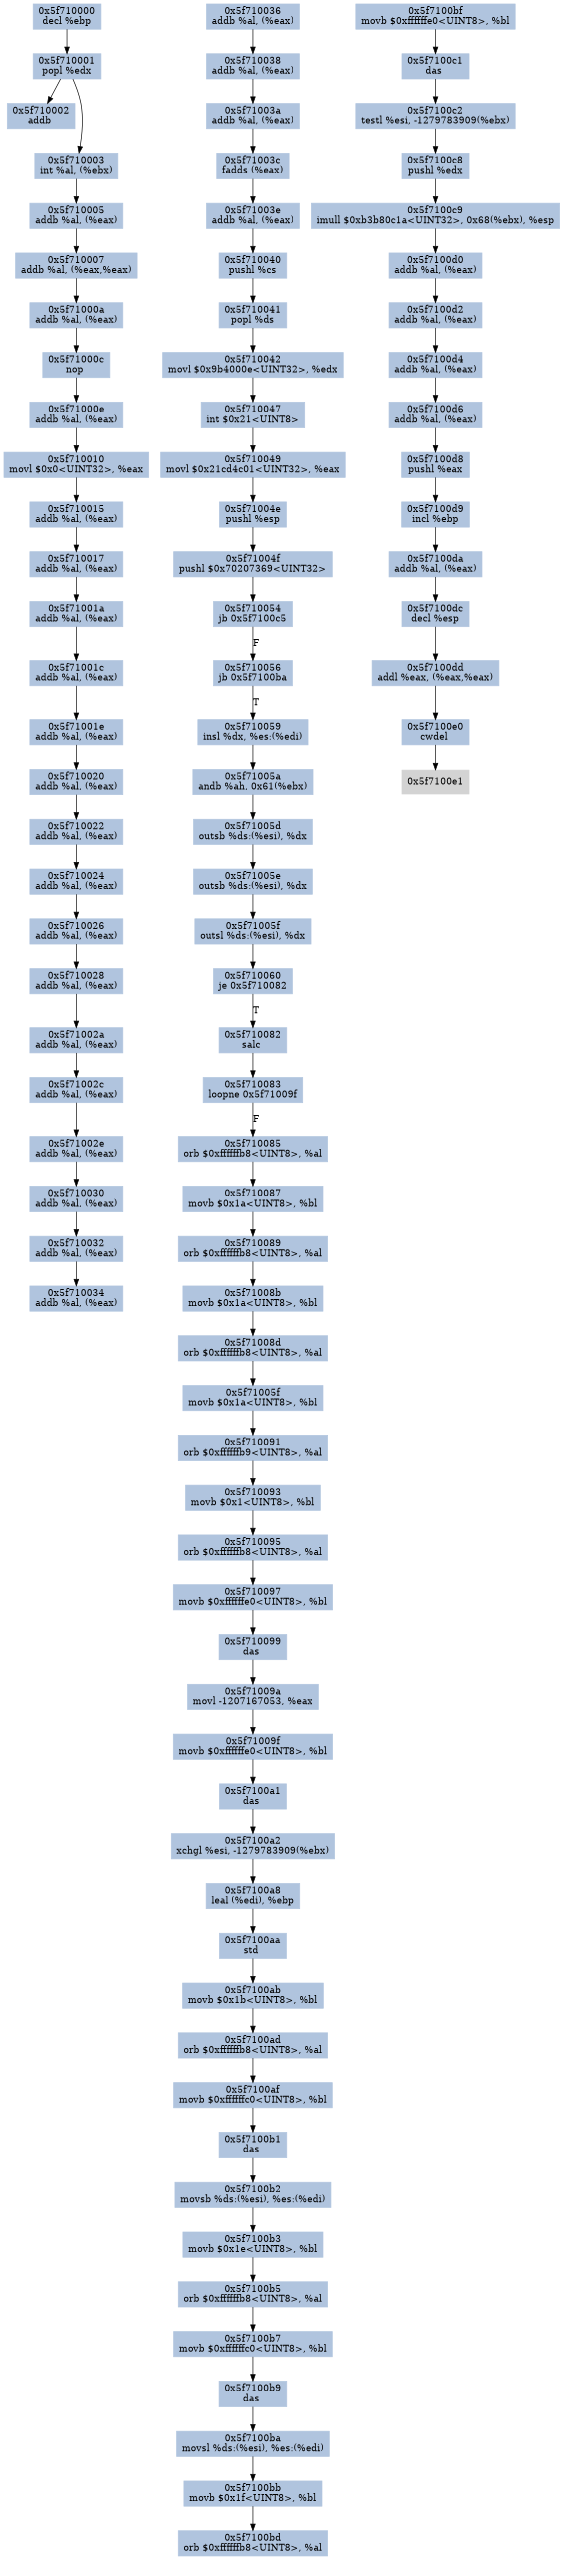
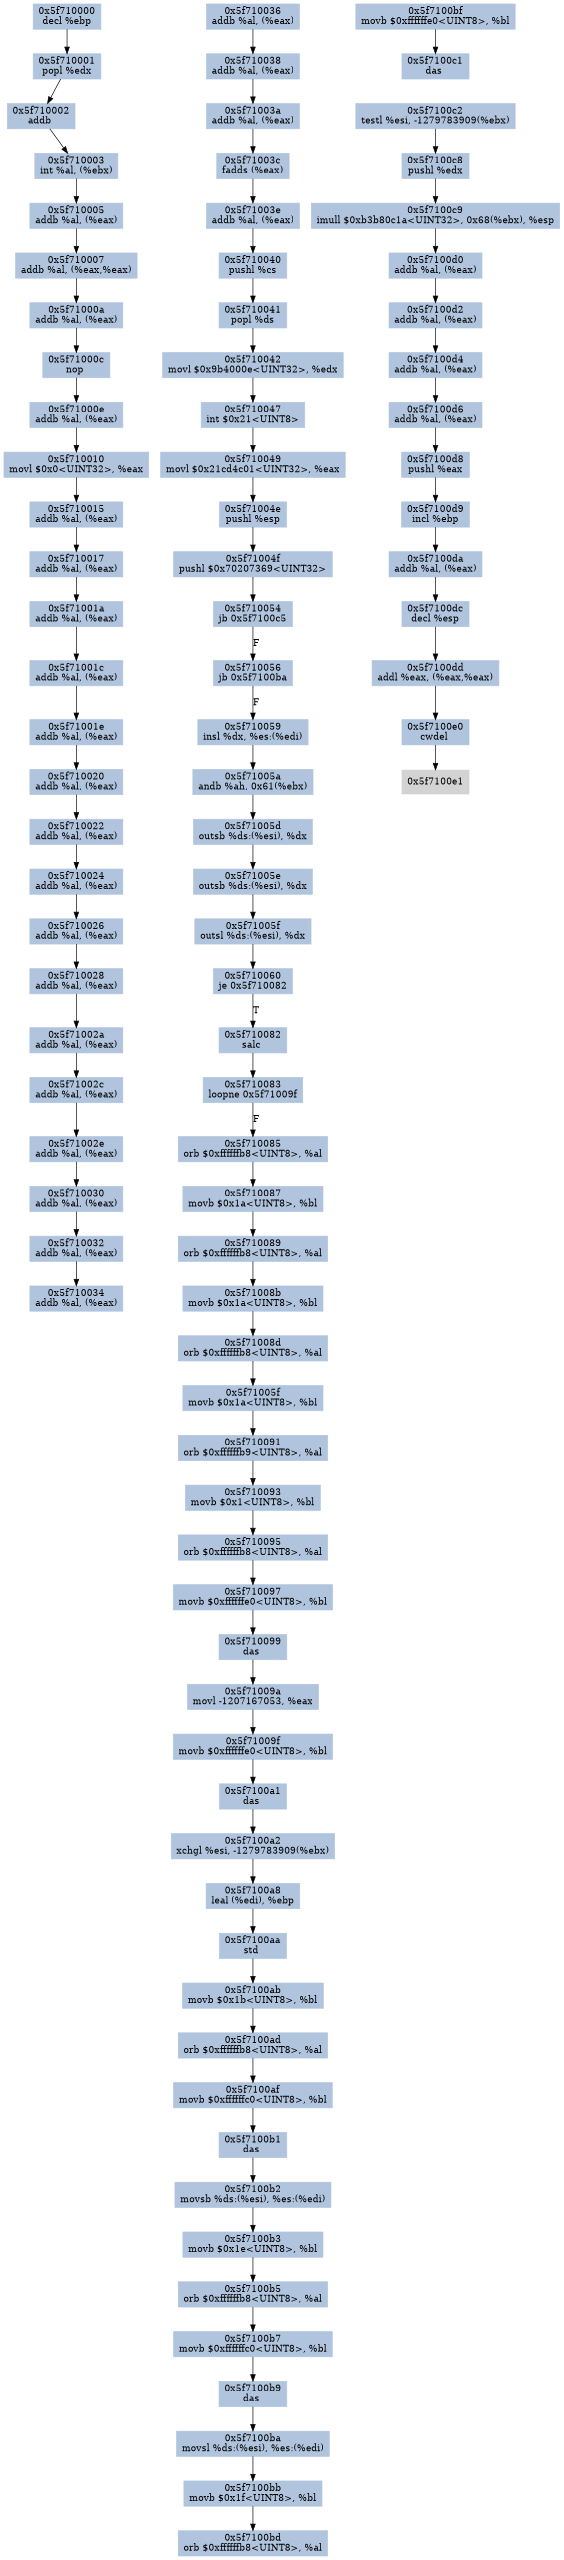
  digraph {
    node [color=lightsteelblue fillcolor=lightsteelblue shape=rectangle style=filled]
    edge [color="#000000"]
    n1 [label="0x5f710000\ndecl %ebp"]
    n2 [label="0x5f710001\npopl %edx"]
    n3 [label="0x5f710002\naddb "]
    n4 [label="0x5f710003\nint %al, (%ebx)"]
    n5 [label="0x5f710005\naddb %al, (%eax)"]
    n6 [label="0x5f710007\naddb %al, (%eax,%eax)"]
    n7 [label="0x5f71000a\naddb %al, (%eax)"]
    n8 [label="0x5f71000c\nnop "]
    n9 [label="0x5f71000e\naddb %al, (%eax)"]
    n10 [label="0x5f710010\nmovl $0x0<UINT32>, %eax"]
    n11 [label="0x5f710015\naddb %al, (%eax)"]
    n12 [label="0x5f710017\naddb %al, (%eax)"]
    n13 [label="0x5f71001a\naddb %al, (%eax)"]
    n14 [label="0x5f71001c\naddb %al, (%eax)"]
    n15 [label="0x5f71001e\naddb %al, (%eax)"]
    n16 [label="0x5f710020\naddb %al, (%eax)"]
    n17 [label="0x5f710022\naddb %al, (%eax)"]
    n18 [label="0x5f710024\naddb %al, (%eax)"]
    n19 [label="0x5f710026\naddb %al, (%eax)"]
    n20 [label="0x5f710028\naddb %al, (%eax)"]
    n21 [label="0x5f71002a\naddb %al, (%eax)"]
    n22 [label="0x5f71002c\naddb %al, (%eax)"]
    n23 [label="0x5f71002e\naddb %al, (%eax)"]
    n24 [label="0x5f710030\naddb %al, (%eax)"]
    n25 [label="0x5f710032\naddb %al, (%eax)"]
    n26 [label="0x5f710034\naddb %al, (%eax)"]
    n27 [label="0x5f710036\naddb %al, (%eax)"]
    n28 [label="0x5f710038\naddb %al, (%eax)"]
    n29 [label="0x5f71003a\naddb %al, (%eax)"]
    n30 [label="0x5f71003c\nfadds (%eax)"]
    n31 [label="0x5f71003e\naddb %al, (%eax)"]
    n32 [label="0x5f710040\npushl %cs"]
    n33 [label="0x5f710041\npopl %ds"]
    n34 [label="0x5f710042\nmovl $0x9b4000e<UINT32>, %edx"]
    n35 [label="0x5f710047\nint $0x21<UINT8>"]
    n36 [label="0x5f710049\nmovl $0x21cd4c01<UINT32>, %eax"]
    n37 [label="0x5f71004e\npushl %esp"]
    n38 [label="0x5f71004f\npushl $0x70207369<UINT32>"]
    n39 [label="0x5f710054\njb 0x5f7100c5"]
    n40 [label="0x5f710056\njb 0x5f7100ba"]
    n41 [label="0x5f710059\ninsl %dx, %es:(%edi)"]
    n42 [label="0x5f71005a\nandb %ah, 0x61(%ebx)"]
    n43 [label="0x5f71005d\noutsb %ds:(%esi), %dx"]
    n44 [label="0x5f71005e\noutsb %ds:(%esi), %dx"]
    n45 [label="0x5f71005f\noutsl %ds:(%esi), %dx"]
    n46 [label="0x5f710060\nje 0x5f710082"]
    n47 [label="0x5f710082\nsalc "]
    n48 [label="0x5f710083\nloopne 0x5f71009f"]
    n49 [label="0x5f710085\norb $0xffffffb8<UINT8>, %al"]
    n50 [label="0x5f710087\nmovb $0x1a<UINT8>, %bl"]
    n51 [label="0x5f710089\norb $0xffffffb8<UINT8>, %al"]
    n52 [label="0x5f71008b\nmovb $0x1a<UINT8>, %bl"]
    n53 [label="0x5f71008d\norb $0xffffffb8<UINT8>, %al"]
    n54 [label="0x5f71005f\nmovb $0x1a<UINT8>, %bl"]
    n55 [label="0x5f710091\norb $0xffffffb9<UINT8>, %al"]
    n56 [label="0x5f710093\nmovb $0x1<UINT8>, %bl"]
    n57 [label="0x5f710095\norb $0xffffffb8<UINT8>, %al"]
    n58 [label="0x5f710097\nmovb $0xffffffe0<UINT8>, %bl"]
    n59 [label="0x5f710099\ndas "]
    n60 [label="0x5f71009a\nmovl -1207167053, %eax"]
    n61 [label="0x5f71009f\nmovb $0xffffffe0<UINT8>, %bl"]
    n62 [label="0x5f7100a1\ndas "]
    n63 [label="0x5f7100a2\nxchgl %esi, -1279783909(%ebx)"]
    n64 [label="0x5f7100a8\nleal (%edi), %ebp"]
    n65 [label="0x5f7100aa\nstd "]
    n66 [label="0x5f7100ab\nmovb $0x1b<UINT8>, %bl"]
    n67 [label="0x5f7100ad\norb $0xffffffb8<UINT8>, %al"]
    n68 [label="0x5f7100af\nmovb $0xffffffc0<UINT8>, %bl"]
    n69 [label="0x5f7100b1\ndas "]
    n70 [label="0x5f7100b2\nmovsb %ds:(%esi), %es:(%edi)"]
    n71 [label="0x5f7100b3\nmovb $0x1e<UINT8>, %bl"]
    n72 [label="0x5f7100b5\norb $0xffffffb8<UINT8>, %al"]
    n73 [label="0x5f7100b7\nmovb $0xffffffc0<UINT8>, %bl"]
    n74 [label="0x5f7100b9\ndas "]
    n75 [label="0x5f7100ba\nmovsl %ds:(%esi), %es:(%edi)"]
    n76 [label="0x5f7100bb\nmovb $0x1f<UINT8>, %bl"]
    n77 [label="0x5f7100bd\norb $0xffffffb8<UINT8>, %al"]
    n78 [label="0x5f7100bf\nmovb $0xffffffe0<UINT8>, %bl"]
    n79 [label="0x5f7100c1\ndas "]
    n80 [label="0x5f7100c2\ntestl %esi, -1279783909(%ebx)"]
    n81 [label="0x5f7100c8\npushl %edx"]
    n82 [label="0x5f7100c9\nimull $0xb3b80c1a<UINT32>, 0x68(%ebx), %esp"]
    n83 [label="0x5f7100d0\naddb %al, (%eax)"]
    n84 [label="0x5f7100d2\naddb %al, (%eax)"]
    n85 [label="0x5f7100d4\naddb %al, (%eax)"]
    n86 [label="0x5f7100d6\naddb %al, (%eax)"]
    n87 [label="0x5f7100d8\npushl %eax"]
    n88 [label="0x5f7100d9\nincl %ebp"]
    n89 [label="0x5f7100da\naddb %al, (%eax)"]
    n90 [label="0x5f7100dc\ndecl %esp"]
    n91 [label="0x5f7100dd\naddl %eax, (%eax,%eax)"]
    n92 [label="0x5f7100e0\ncwdel "]
    n93 [color=lightgrey fillcolor=lightgrey label="0x5f7100e1"]
    n1 -> n2
    n2 -> n3
-   n2 -> n4
+   n3 -> n4
    n4 -> n5
    n5 -> n6
    n6 -> n7
    n7 -> n8
    n8 -> n9
    n9 -> n10
    n10 -> n11
    n11 -> n12
    n12 -> n13
    n13 -> n14
    n14 -> n15
    n15 -> n16
    n16 -> n17
    n17 -> n18
    n18 -> n19
    n19 -> n20
    n20 -> n21
    n21 -> n22
    n22 -> n23
    n23 -> n24
    n24 -> n25
    n25 -> n26
    n27 -> n28
    n28 -> n29
    n29 -> n30
    n30 -> n31
    n31 -> n32
    n32 -> n33
    n33 -> n34
    n34 -> n35
    n35 -> n36
    n36 -> n37
    n37 -> n38
    n38 -> n39
    n39 -> n40 [label=F]
-   n40 -> n41 [label=T]
+   n40 -> n41 [label=F]
    n41 -> n42
    n42 -> n43
    n43 -> n44
    n44 -> n45
    n45 -> n46
    n46 -> n47 [label=T]
    n47 -> n48
    n48 -> n49 [label=F]
    n49 -> n50
    n50 -> n51
    n51 -> n52
    n52 -> n53
    n53 -> n54
    n54 -> n55
    n55 -> n56
    n56 -> n57
    n57 -> n58
    n58 -> n59
    n59 -> n60
    n60 -> n61
    n61 -> n62
    n62 -> n63
    n63 -> n64
    n64 -> n65
    n65 -> n66
    n66 -> n67
    n67 -> n68
    n68 -> n69
    n69 -> n70
    n70 -> n71
    n71 -> n72
    n72 -> n73
    n73 -> n74
    n74 -> n75
    n75 -> n76
    n76 -> n77
    n78 -> n79
-   n79 -> n80
    n80 -> n81
    n81 -> n82
    n82 -> n83
    n83 -> n84
    n84 -> n85
    n85 -> n86
    n86 -> n87
    n87 -> n88
    n88 -> n89
    n89 -> n90
    n90 -> n91
    n91 -> n92
    n92 -> n93
  }
